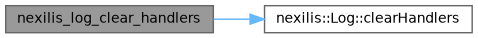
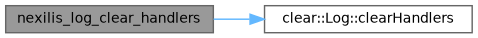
  digraph {
    rankdir=LR
    node [fontname=Helvetica fontsize=10 shape=box style=filled]
    n1 [color=gray40 fillcolor=grey60 fontcolor=black height=0.2 label=nexilis_log_clear_handlers width=0.4]
-   n2 [color=grey40 fillcolor=white height=0.2 label="nexilis::Log::clearHandlers" width=0.4]
+   n2 [color=grey40 fillcolor=white height=0.2 label="clear::Log::clearHandlers" width=0.4]
    n1 -> n2 [color=steelblue1 fontname=Helvetica fontsize=10 labelfontname=Helvetica labelfontsize=10 style=solid]
  }
